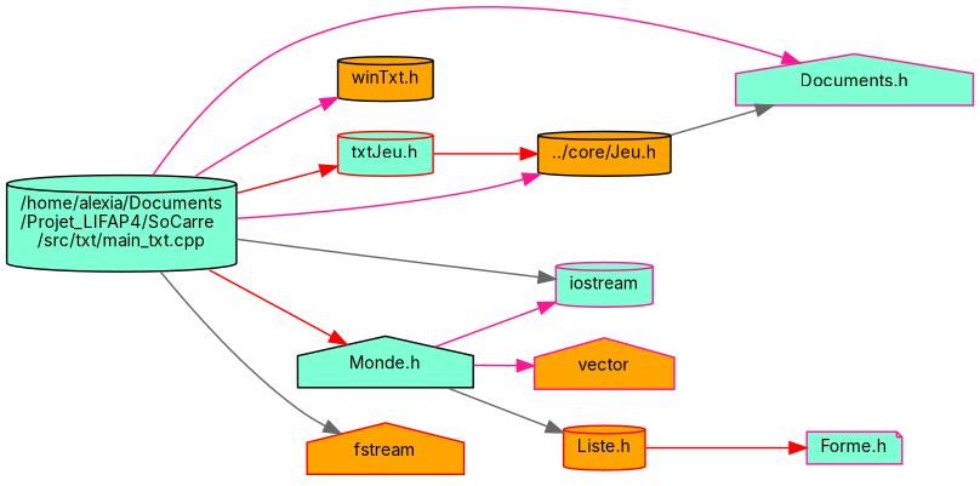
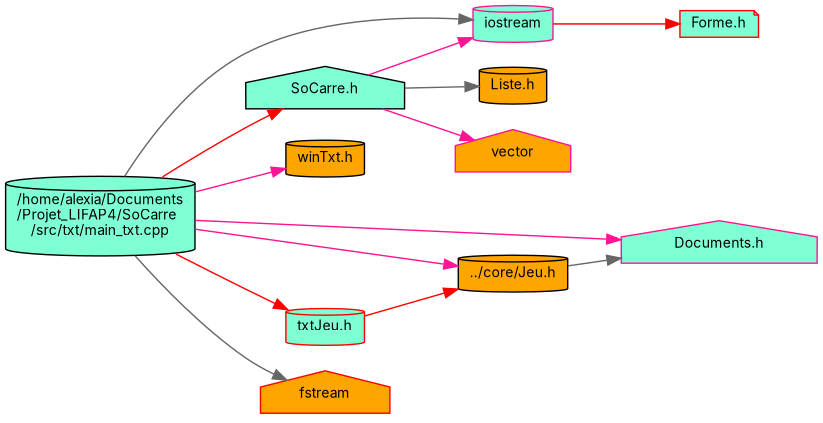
  digraph {
    fontname=Inter
    rankdir=LR
    node [color=black fillcolor=aquamarine fontname=Inter fontsize=10 shape=cylinder style=filled]
    edge [color=deeppink fontname=Inter fontsize=10 labelfontname=Helvetica labelfontsize=10 style=solid]
    n1 [fontcolor=black height=0.2 label="/home/alexia/Documents\l/Projet_LIFAP4/SoCarre\l/src/txt/main_txt.cpp" width=0.4]
    n2 [color=deeppink height=0.2 label=iostream width=0.4]
    n3 [fillcolor=orange height=0.2 label="winTxt.h" width=0.4]
    n4 [color=red height=0.2 label="txtJeu.h" width=0.4]
    n5 [fillcolor=orange height=0.2 label="../core/Jeu.h" width=0.4]
    n6 [color=deeppink height=0.2 label="Documents.h" shape=house width=0.4]
-   n7 [height=0.2 label="Monde.h" shape=house width=0.4]
+   n7 [height=0.2 label="SoCarre.h" shape=house width=0.4]
    n8 [color=red fillcolor=orange height=0.2 label=fstream shape=house width=0.4]
-   n9 [color=red fillcolor=orange height=0.2 label="Liste.h" width=0.4]
+   n9 [fillcolor=orange height=0.2 label="Liste.h" width=0.4]
    n10 [color=deeppink fillcolor=orange height=0.2 label=vector shape=house width=0.4]
-   n11 [color=deeppink height=0.2 label="Forme.h" shape=note width=0.4]
+   n11 [color=red height=0.2 label="Forme.h" shape=note width=0.4]
    n1 -> n2 [color=gray40]
    n1 -> n3
    n1 -> n4 [color=red]
    n1 -> n5
    n1 -> n6
    n1 -> n7 [color=red]
    n1 -> n8 [color=gray40]
    n4 -> n5 [color=red]
    n5 -> n6 [color=gray40]
    n7 -> n2
    n7 -> n9 [color=gray40]
    n7 -> n10
-   n9 -> n11 [color=red]
+   n2 -> n11 [color=red]
  }
